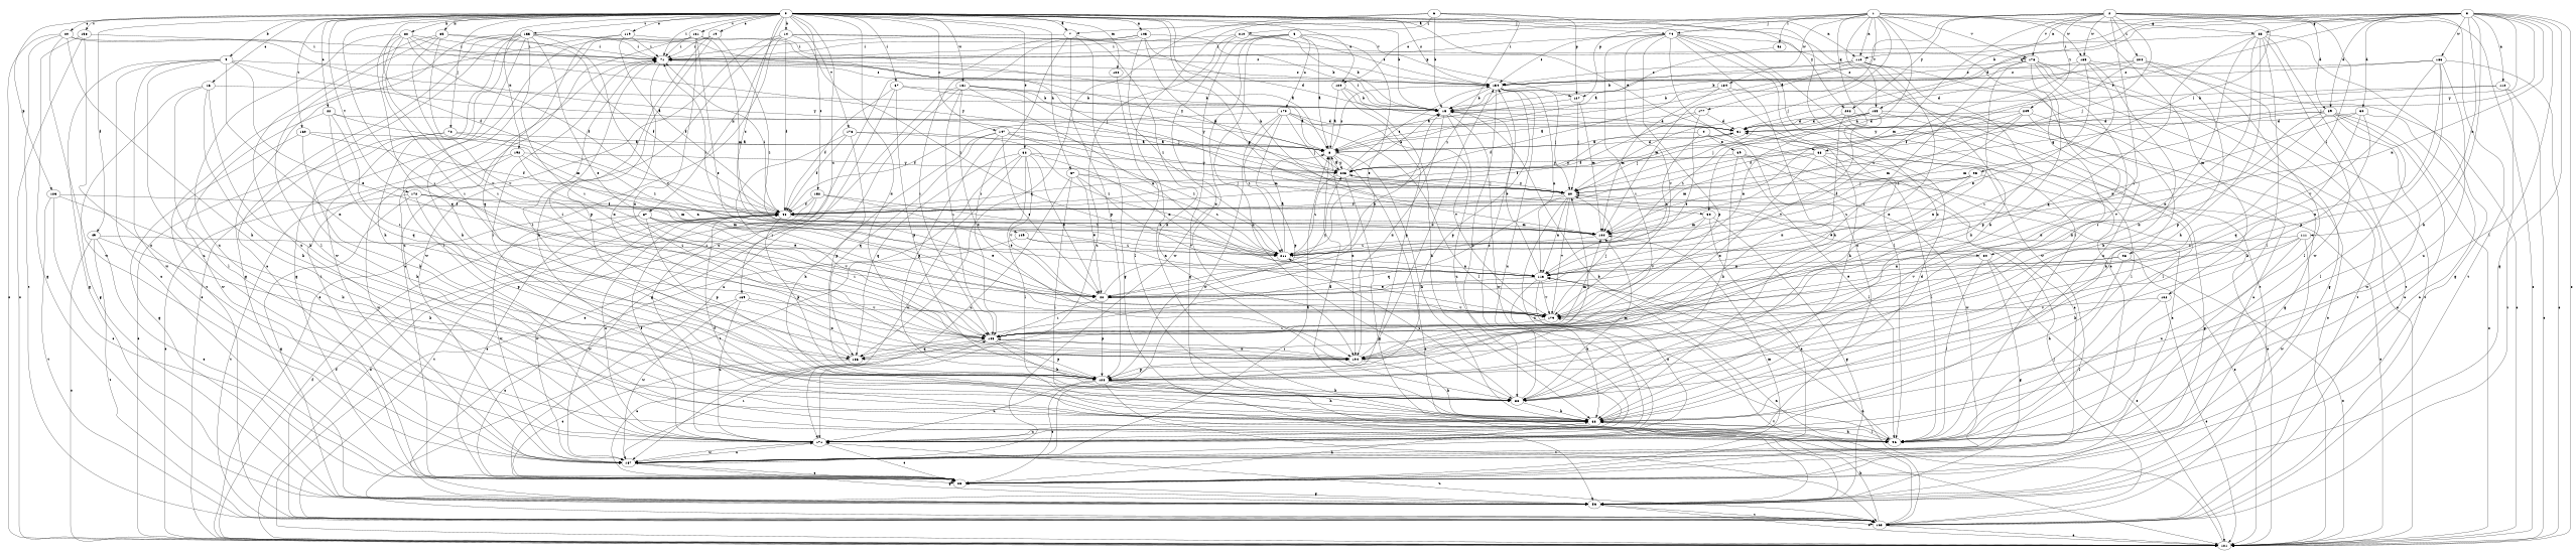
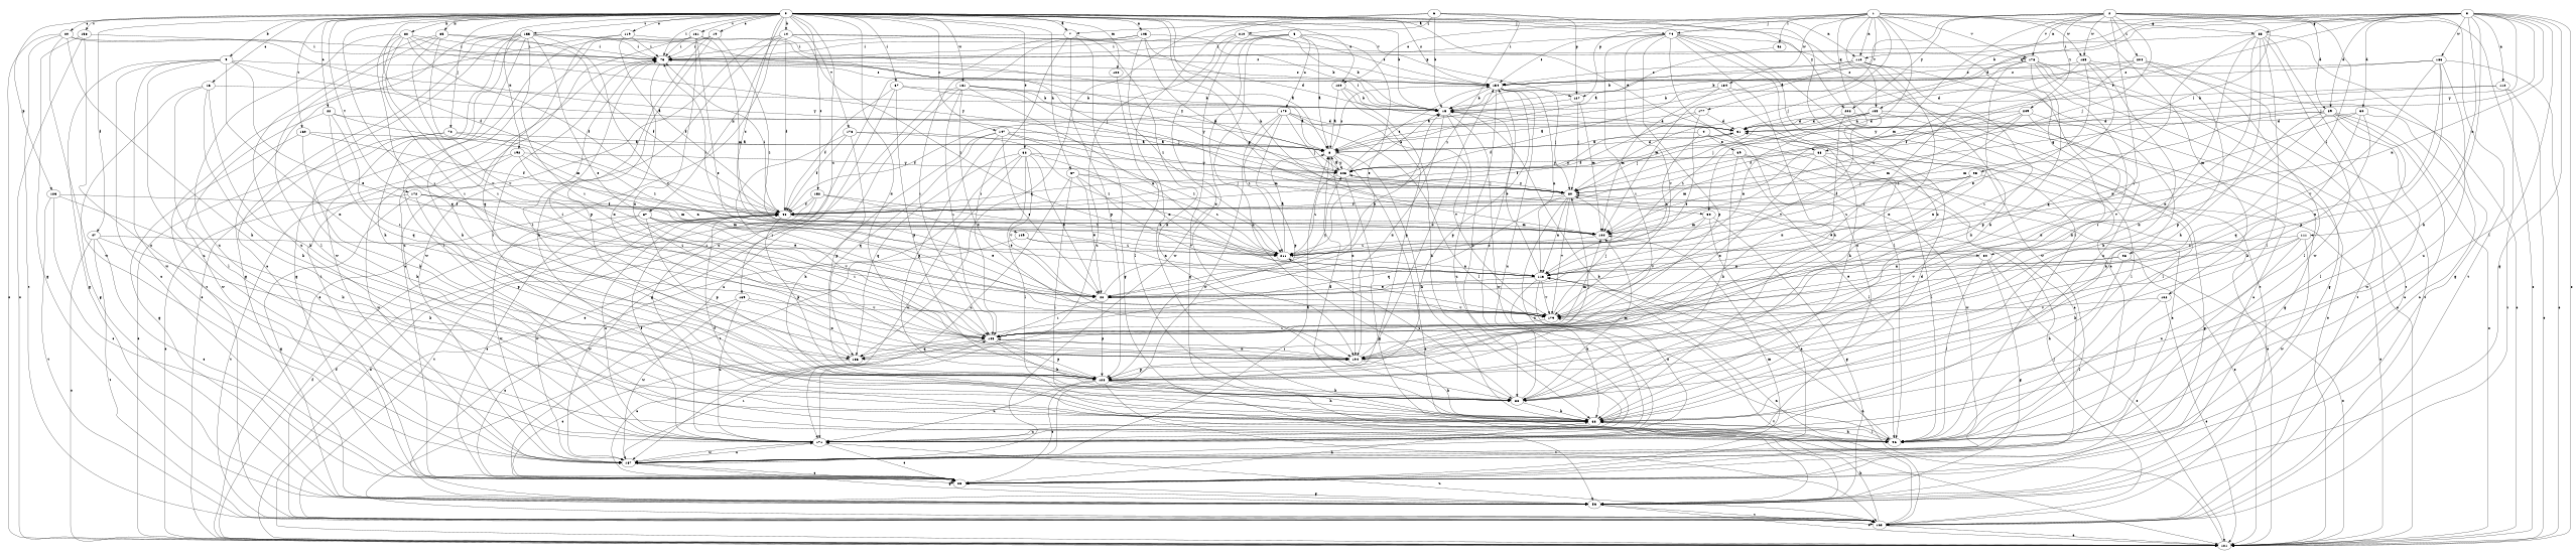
  strict digraph {
    0
    7
    9
    14
    15
    16
    19
    20
    22
    32
    38
-   47 [label=49]
+   47
    48
    54
    57
    59
    67
-   71
+   71 [label=73]
    72
    74
    82
    85
    87
    100
    105
    110
    119
    120
    123
    135
    145
    147
    149
    152
    154
    155
    158
    160
    161
    169
    172
    176
    181
    192
    194
    202
    88
    56
    128
    8
    23
    40
    187
    171
    178
    121
    211
    31
    63
    96
    163
    203
    104
    136
    113
    179
    80
    1
    55
    92
    102
    127
    177
    184
    185
    2
    29
    93
    95
    204
    209
    3
    30
    111
    112
    186
    4
    39
    5
    170
    6
    210
    0 -> 7 [label=a]
    0 -> 9 [label=b]
    0 -> 14 [label=b]
    0 -> 15 [label=b]
    0 -> 16 [label=c]
    0 -> 19 [label=c]
    0 -> 20 [label=c]
    0 -> 22 [label=c]
    0 -> 32 [label=e]
    0 -> 38 [label=e]
    0 -> 47 [label=f]
    0 -> 48 [label=f]
    0 -> 54 [label=g]
    0 -> 57 [label=h]
    0 -> 59 [label=h]
    0 -> 67 [label=i]
    0 -> 71 [label=i]
    0 -> 72 [label=j]
    0 -> 74 [label=j]
    0 -> 82 [label=k]
    0 -> 85 [label=k]
    0 -> 87 [label=k]
    0 -> 100 [label=m]
    0 -> 105 [label=n]
    0 -> 110 [label=n]
    0 -> 119 [label=o]
    0 -> 120 [label=o]
    0 -> 123 [label=p]
    0 -> 135 [label=q]
    0 -> 145 [label=r]
    0 -> 147 [label=s]
    0 -> 149 [label=s]
    0 -> 152 [label=s]
    0 -> 154 [label=s]
    0 -> 155 [label=t]
    0 -> 158 [label=t]
    0 -> 160 [label=t]
    0 -> 161 [label=t]
    0 -> 169 [label=u]
    0 -> 172 [label=v]
    0 -> 176 [label=v]
    0 -> 181 [label=w]
    0 -> 192 [label=x]
    0 -> 194 [label=x]
    0 -> 202 [label=y]
    7 -> 71 [label=i]
    7 -> 145 [label=r]
    7 -> 88 [label=k]
    7 -> 56 [label=g]
    7 -> 128 [label=p]
    9 -> 154 [label=s]
    9 -> 194 [label=x]
    9 -> 56 [label=g]
    9 -> 8 [label=a]
    9 -> 23 [label=c]
    9 -> 40 [label=e]
    9 -> 187 [label=w]
    9 -> 171 [label=u]
    14 -> 48 [label=f]
    14 -> 154 [label=s]
    14 -> 23 [label=c]
    14 -> 187 [label=w]
    14 -> 178 [label=v]
    14 -> 121 [label=o]
    14 -> 211 [label=z]
    15 -> 71 [label=i]
    15 -> 194 [label=x]
    15 -> 187 [label=w]
    15 -> 171 [label=u]
    15 -> 31 [label=d]
    16 -> 15 [label=b]
    16 -> 88 [label=k]
    16 -> 56 [label=g]
    16 -> 63 [label=h]
    16 -> 96 [label=l]
    19 -> 71 [label=i]
    19 -> 128 [label=p]
    19 -> 171 [label=u]
    19 -> 211 [label=z]
    19 -> 63 [label=h]
    20 -> 71 [label=i]
    20 -> 187 [label=w]
    20 -> 121 [label=o]
    20 -> 63 [label=h]
    20 -> 163 [label=t]
    20 -> 203 [label=y]
    22 -> 145 [label=r]
    22 -> 187 [label=w]
    22 -> 31 [label=d]
    22 -> 104 [label=m]
    22 -> 136 [label=q]
    32 -> 40 [label=e]
    32 -> 187 [label=w]
    32 -> 96 [label=l]
    32 -> 163 [label=t]
    32 -> 203 [label=y]
    32 -> 136 [label=q]
    32 -> 113 [label=n]
    32 -> 179 [label=v]
    38 -> 194 [label=x]
    38 -> 56 [label=g]
    38 -> 23 [label=c]
    38 -> 96 [label=l]
    38 -> 203 [label=y]
    38 -> 104 [label=m]
    47 -> 88 [label=k]
    47 -> 23 [label=c]
    47 -> 121 [label=o]
    47 -> 211 [label=z]
    47 -> 163 [label=t]
    48 -> 71 [label=i]
    48 -> 128 [label=p]
    48 -> 40 [label=e]
    48 -> 187 [label=w]
    48 -> 171 [label=u]
    48 -> 104 [label=m]
    54 -> 56 [label=g]
    54 -> 121 [label=o]
    54 -> 96 [label=l]
    54 -> 113 [label=n]
    57 -> 40 [label=e]
    57 -> 171 [label=u]
    57 -> 211 [label=z]
    57 -> 96 [label=l]
    57 -> 179 [label=v]
    57 -> 80 [label=j]
    59 -> 56 [label=g]
    59 -> 23 [label=c]
    59 -> 104 [label=m]
    59 -> 179 [label=v]
    67 -> 15 [label=b]
    67 -> 48 [label=f]
    67 -> 56 [label=g]
    67 -> 128 [label=p]
    67 -> 8 [label=a]
    71 -> 154 [label=s]
    71 -> 194 [label=x]
    72 -> 8 [label=a]
    72 -> 121 [label=o]
    72 -> 211 [label=z]
    72 -> 63 [label=h]
    74 -> 71 [label=i]
    74 -> 145 [label=r]
    74 -> 154 [label=s]
    74 -> 128 [label=p]
    74 -> 23 [label=c]
    74 -> 187 [label=w]
    74 -> 171 [label=u]
    74 -> 63 [label=h]
    74 -> 96 [label=l]
    74 -> 163 [label=t]
    74 -> 179 [label=v]
    82 -> 48 [label=f]
    82 -> 71 [label=i]
    82 -> 145 [label=r]
    82 -> 154 [label=s]
    82 -> 171 [label=u]
    82 -> 203 [label=y]
    82 -> 136 [label=q]
    82 -> 179 [label=v]
    85 -> 48 [label=f]
    85 -> 71 [label=i]
    85 -> 145 [label=r]
    85 -> 171 [label=u]
    85 -> 96 [label=l]
    85 -> 179 [label=v]
    87 -> 145 [label=r]
    87 -> 128 [label=p]
    87 -> 23 [label=c]
    87 -> 187 [label=w]
    87 -> 104 [label=m]
    87 -> 179 [label=v]
    100 -> 96 [label=l]
    105 -> 15 [label=b]
    105 -> 71 [label=i]
    105 -> 145 [label=r]
    105 -> 171 [label=u]
    105 -> 211 [label=z]
    105 -> 31 [label=d]
    105 -> 80 [label=j]
    110 -> 15 [label=b]
    110 -> 154 [label=s]
    110 -> 194 [label=x]
    110 -> 88 [label=k]
    110 -> 171 [label=u]
    110 -> 104 [label=m]
    119 -> 48 [label=f]
    119 -> 71 [label=i]
    119 -> 163 [label=t]
    119 -> 203 [label=y]
    119 -> 136 [label=q]
    120 -> 15 [label=b]
    120 -> 128 [label=p]
    120 -> 8 [label=a]
    120 -> 63 [label=h]
    123 -> 48 [label=f]
    123 -> 88 [label=k]
    123 -> 23 [label=c]
    123 -> 163 [label=t]
    135 -> 23 [label=c]
    135 -> 211 [label=z]
    135 -> 31 [label=d]
    135 -> 96 [label=l]
    135 -> 113 [label=n]
    135 -> 179 [label=v]
    135 -> 80 [label=j]
    145 -> 194 [label=x]
    145 -> 88 [label=k]
    145 -> 128 [label=p]
    145 -> 23 [label=c]
    145 -> 104 [label=m]
    145 -> 136 [label=q]
    147 -> 128 [label=p]
    147 -> 8 [label=a]
    147 -> 40 [label=e]
    147 -> 211 [label=z]
    147 -> 63 [label=h]
    147 -> 104 [label=m]
    147 -> 136 [label=q]
    149 -> 187 [label=w]
    149 -> 211 [label=z]
    149 -> 113 [label=n]
    152 -> 48 [label=f]
    152 -> 40 [label=e]
    152 -> 121 [label=o]
    152 -> 211 [label=z]
    152 -> 163 [label=t]
    154 -> 15 [label=b]
    154 -> 88 [label=k]
    154 -> 128 [label=p]
    154 -> 171 [label=u]
    154 -> 113 [label=n]
    154 -> 80 [label=j]
    155 -> 71 [label=i]
    155 -> 145 [label=r]
    155 -> 56 [label=g]
    155 -> 23 [label=c]
    155 -> 40 [label=e]
    155 -> 187 [label=w]
    155 -> 121 [label=o]
    155 -> 63 [label=h]
    155 -> 96 [label=l]
    155 -> 179 [label=v]
    155 -> 80 [label=j]
    158 -> 71 [label=i]
    158 -> 56 [label=g]
    158 -> 171 [label=u]
    158 -> 121 [label=o]
    160 -> 48 [label=f]
    160 -> 88 [label=k]
    160 -> 56 [label=g]
    160 -> 8 [label=a]
    161 -> 71 [label=i]
    161 -> 194 [label=x]
    161 -> 56 [label=g]
    161 -> 8 [label=a]
    161 -> 40 [label=e]
    161 -> 63 [label=h]
    161 -> 104 [label=m]
    169 -> 194 [label=x]
    169 -> 23 [label=c]
    169 -> 187 [label=w]
    169 -> 171 [label=u]
    169 -> 179 [label=v]
    172 -> 48 [label=f]
    172 -> 56 [label=g]
    172 -> 128 [label=p]
    172 -> 40 [label=e]
    172 -> 163 [label=t]
    172 -> 104 [label=m]
    176 -> 48 [label=f]
    176 -> 145 [label=r]
    176 -> 128 [label=p]
    176 -> 8 [label=a]
    176 -> 211 [label=z]
    181 -> 15 [label=b]
    181 -> 145 [label=r]
    181 -> 194 [label=x]
    181 -> 23 [label=c]
    181 -> 121 [label=o]
    181 -> 203 [label=y]
    181 -> 113 [label=n]
    181 -> 80 [label=j]
    192 -> 145 [label=r]
    192 -> 187 [label=w]
    192 -> 121 [label=o]
    192 -> 203 [label=y]
    192 -> 113 [label=n]
    194 -> 145 [label=r]
    194 -> 154 [label=s]
    194 -> 128 [label=p]
    194 -> 63 [label=h]
    202 -> 194 [label=x]
    202 -> 56 [label=g]
    202 -> 31 [label=d]
    202 -> 96 [label=l]
    88 -> 71 [label=i]
    88 -> 154 [label=s]
    88 -> 211 [label=z]
    88 -> 63 [label=h]
    88 -> 104 [label=m]
    56 -> 121 [label=o]
    56 -> 163 [label=t]
    128 -> 71 [label=i]
    128 -> 88 [label=k]
    128 -> 23 [label=c]
    128 -> 171 [label=u]
    128 -> 63 [label=h]
    128 -> 163 [label=t]
    128 -> 80 [label=j]
    8 -> 154 [label=s]
    8 -> 194 [label=x]
    8 -> 121 [label=o]
    8 -> 31 [label=d]
    8 -> 63 [label=h]
    8 -> 203 [label=y]
    23 -> 71 [label=i]
    23 -> 56 [label=g]
    23 -> 63 [label=h]
    23 -> 104 [label=m]
    40 -> 15 [label=b]
    40 -> 145 [label=r]
    40 -> 128 [label=p]
    40 -> 203 [label=y]
    40 -> 179 [label=v]
    187 -> 145 [label=r]
    187 -> 56 [label=g]
    187 -> 8 [label=a]
    187 -> 23 [label=c]
    187 -> 171 [label=u]
    171 -> 48 [label=f]
    171 -> 23 [label=c]
    171 -> 187 [label=w]
    178 -> 145 [label=r]
    178 -> 154 [label=s]
    178 -> 194 [label=x]
    178 -> 88 [label=k]
    178 -> 56 [label=g]
    178 -> 128 [label=p]
    178 -> 121 [label=o]
    178 -> 163 [label=t]
    121 -> 48 [label=f]
    121 -> 113 [label=n]
    211 -> 8 [label=a]
    211 -> 113 [label=n]
    31 -> 8 [label=a]
    31 -> 80 [label=j]
    63 -> 8 [label=a]
    63 -> 171 [label=u]
    63 -> 31 [label=d]
    63 -> 96 [label=l]
    96 -> 15 [label=b]
    96 -> 48 [label=f]
    96 -> 63 [label=h]
    163 -> 48 [label=f]
    163 -> 171 [label=u]
    163 -> 121 [label=o]
    163 -> 63 [label=h]
    163 -> 113 [label=n]
    163 -> 179 [label=v]
    163 -> 80 [label=j]
    203 -> 15 [label=b]
    203 -> 154 [label=s]
    203 -> 56 [label=g]
    203 -> 8 [label=a]
    203 -> 211 [label=z]
    203 -> 80 [label=j]
    104 -> 71 [label=i]
    104 -> 211 [label=z]
    136 -> 71 [label=i]
    136 -> 23 [label=c]
    113 -> 15 [label=b]
    113 -> 40 [label=e]
    113 -> 171 [label=u]
    113 -> 63 [label=h]
    113 -> 179 [label=v]
    179 -> 145 [label=r]
    179 -> 80 [label=j]
    80 -> 48 [label=f]
    80 -> 171 [label=u]
    80 -> 121 [label=o]
    80 -> 203 [label=y]
    80 -> 136 [label=q]
    80 -> 113 [label=n]
    80 -> 179 [label=v]
    1 -> 54 [label=g]
    1 -> 59 [label=h]
    1 -> 74 [label=j]
    1 -> 110 [label=n]
    1 -> 120 [label=o]
    1 -> 88 [label=k]
    1 -> 178 [label=v]
    1 -> 63 [label=h]
    1 -> 80 [label=j]
    1 -> 55 [label=g]
    1 -> 92 [label=l]
    1 -> 102 [label=m]
    1 -> 127 [label=p]
    1 -> 177 [label=v]
    1 -> 184 [label=w]
    1 -> 185 [label=w]
    55 -> 71 [label=i]
    55 -> 194 [label=x]
    55 -> 88 [label=k]
    55 -> 56 [label=g]
    55 -> 187 [label=w]
    55 -> 63 [label=h]
    55 -> 96 [label=l]
    55 -> 163 [label=t]
    55 -> 136 [label=q]
    92 -> 8 [label=a]
    102 -> 121 [label=o]
    102 -> 96 [label=l]
    102 -> 179 [label=v]
    127 -> 8 [label=a]
    127 -> 104 [label=m]
    127 -> 80 [label=j]
    177 -> 48 [label=f]
    177 -> 8 [label=a]
    177 -> 40 [label=e]
    177 -> 31 [label=d]
    184 -> 15 [label=b]
    184 -> 48 [label=f]
    184 -> 121 [label=o]
    184 -> 63 [label=h]
    184 -> 104 [label=m]
    185 -> 145 [label=r]
    185 -> 154 [label=s]
    185 -> 40 [label=e]
    185 -> 211 [label=z]
    185 -> 63 [label=h]
    185 -> 163 [label=t]
    2 -> 7 [label=a]
    2 -> 145 [label=r]
    2 -> 202 [label=y]
    2 -> 8 [label=a]
    2 -> 178 [label=v]
    2 -> 121 [label=o]
    2 -> 163 [label=t]
    2 -> 104 [label=m]
    2 -> 80 [label=j]
    2 -> 185 [label=w]
    2 -> 29 [label=d]
    2 -> 93 [label=l]
    2 -> 95 [label=l]
    2 -> 204 [label=z]
    2 -> 209 [label=z]
    29 -> 145 [label=r]
    29 -> 23 [label=c]
    29 -> 187 [label=w]
    29 -> 121 [label=o]
    29 -> 31 [label=d]
    29 -> 96 [label=l]
    29 -> 104 [label=m]
    29 -> 179 [label=v]
    93 -> 40 [label=e]
    93 -> 121 [label=o]
    93 -> 63 [label=h]
    93 -> 113 [label=n]
    95 -> 48 [label=f]
    95 -> 40 [label=e]
    95 -> 121 [label=o]
    95 -> 211 [label=z]
    95 -> 80 [label=j]
    204 -> 48 [label=f]
    204 -> 154 [label=s]
    204 -> 128 [label=p]
    204 -> 121 [label=o]
    204 -> 31 [label=d]
    204 -> 96 [label=l]
    209 -> 48 [label=f]
    209 -> 194 [label=x]
    209 -> 211 [label=z]
    209 -> 31 [label=d]
    209 -> 63 [label=h]
    209 -> 104 [label=m]
    3 -> 15 [label=b]
    3 -> 38 [label=e]
    3 -> 110 [label=n]
    3 -> 135 [label=q]
    3 -> 56 [label=g]
    3 -> 121 [label=o]
    3 -> 31 [label=d]
    3 -> 63 [label=h]
    3 -> 96 [label=l]
    3 -> 203 [label=y]
    3 -> 113 [label=n]
    3 -> 80 [label=j]
    3 -> 55 [label=g]
    3 -> 29 [label=d]
    3 -> 30 [label=d]
    3 -> 111 [label=n]
    3 -> 112 [label=n]
    3 -> 186 [label=w]
    30 -> 88 [label=k]
    30 -> 23 [label=c]
    30 -> 31 [label=d]
    30 -> 136 [label=q]
    30 -> 113 [label=n]
    111 -> 88 [label=k]
    111 -> 187 [label=w]
    111 -> 171 [label=u]
    111 -> 211 [label=z]
    111 -> 179 [label=v]
    112 -> 15 [label=b]
    112 -> 121 [label=o]
    112 -> 163 [label=t]
    112 -> 203 [label=y]
    186 -> 15 [label=b]
    186 -> 154 [label=s]
    186 -> 194 [label=x]
    186 -> 128 [label=p]
    186 -> 171 [label=u]
    186 -> 121 [label=o]
    186 -> 179 [label=v]
    4 -> 48 [label=f]
    4 -> 23 [label=c]
    4 -> 113 [label=n]
    4 -> 39 [label=e]
    39 -> 88 [label=k]
    39 -> 187 [label=w]
    39 -> 121 [label=o]
    39 -> 96 [label=l]
    39 -> 203 [label=y]
    5 -> 71 [label=i]
    5 -> 88 [label=k]
    5 -> 56 [label=g]
    5 -> 8 [label=a]
    5 -> 40 [label=e]
    5 -> 187 [label=w]
    5 -> 127 [label=p]
    5 -> 170 [label=u]
    170 -> 48 [label=f]
    170 -> 128 [label=p]
    170 -> 187 [label=w]
    170 -> 211 [label=z]
    170 -> 31 [label=d]
    170 -> 96 [label=l]
    170 -> 179 [label=v]
    170 -> 80 [label=j]
    6 -> 15 [label=b]
    6 -> 211 [label=z]
    6 -> 63 [label=h]
    6 -> 96 [label=l]
    6 -> 136 [label=q]
    6 -> 127 [label=p]
    6 -> 210 [label=z]
    210 -> 15 [label=b]
    210 -> 71 [label=i]
    210 -> 154 [label=s]
    210 -> 194 [label=x]
    210 -> 171 [label=u]
  }
